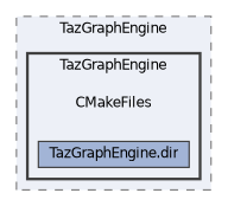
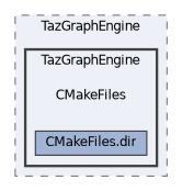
  digraph {
    compound=true
    rankdir=LR
    node [fontname=Helvetica fontsize=10]
    n1 [height=0.2 label=CMakeFiles shape=plaintext width=0.4]
-   n2 [color=grey25 fillcolor="#a2b4d6" height=0.2 label="TazGraphEngine.dir" shape=box style=filled width=0.4]
+   n2 [color=grey25 fillcolor="#a2b4d6" height=0.2 label="CMakeFiles.dir" shape=box style=filled width=0.4]
    subgraph cluster_1 {
      bgcolor="#edf0f7"
      fontname=Helvetica
      fontsize=10
      label=TazGraphEngine
      pencolor=grey50
      style="filled,dashed"
      subgraph cluster_2 {
        bgcolor="#edf0f7"
        fontname=Helvetica
        fontsize=10
        pencolor=grey25
        style="filled,bold"
        n1
        n2
      }
    }
  }
